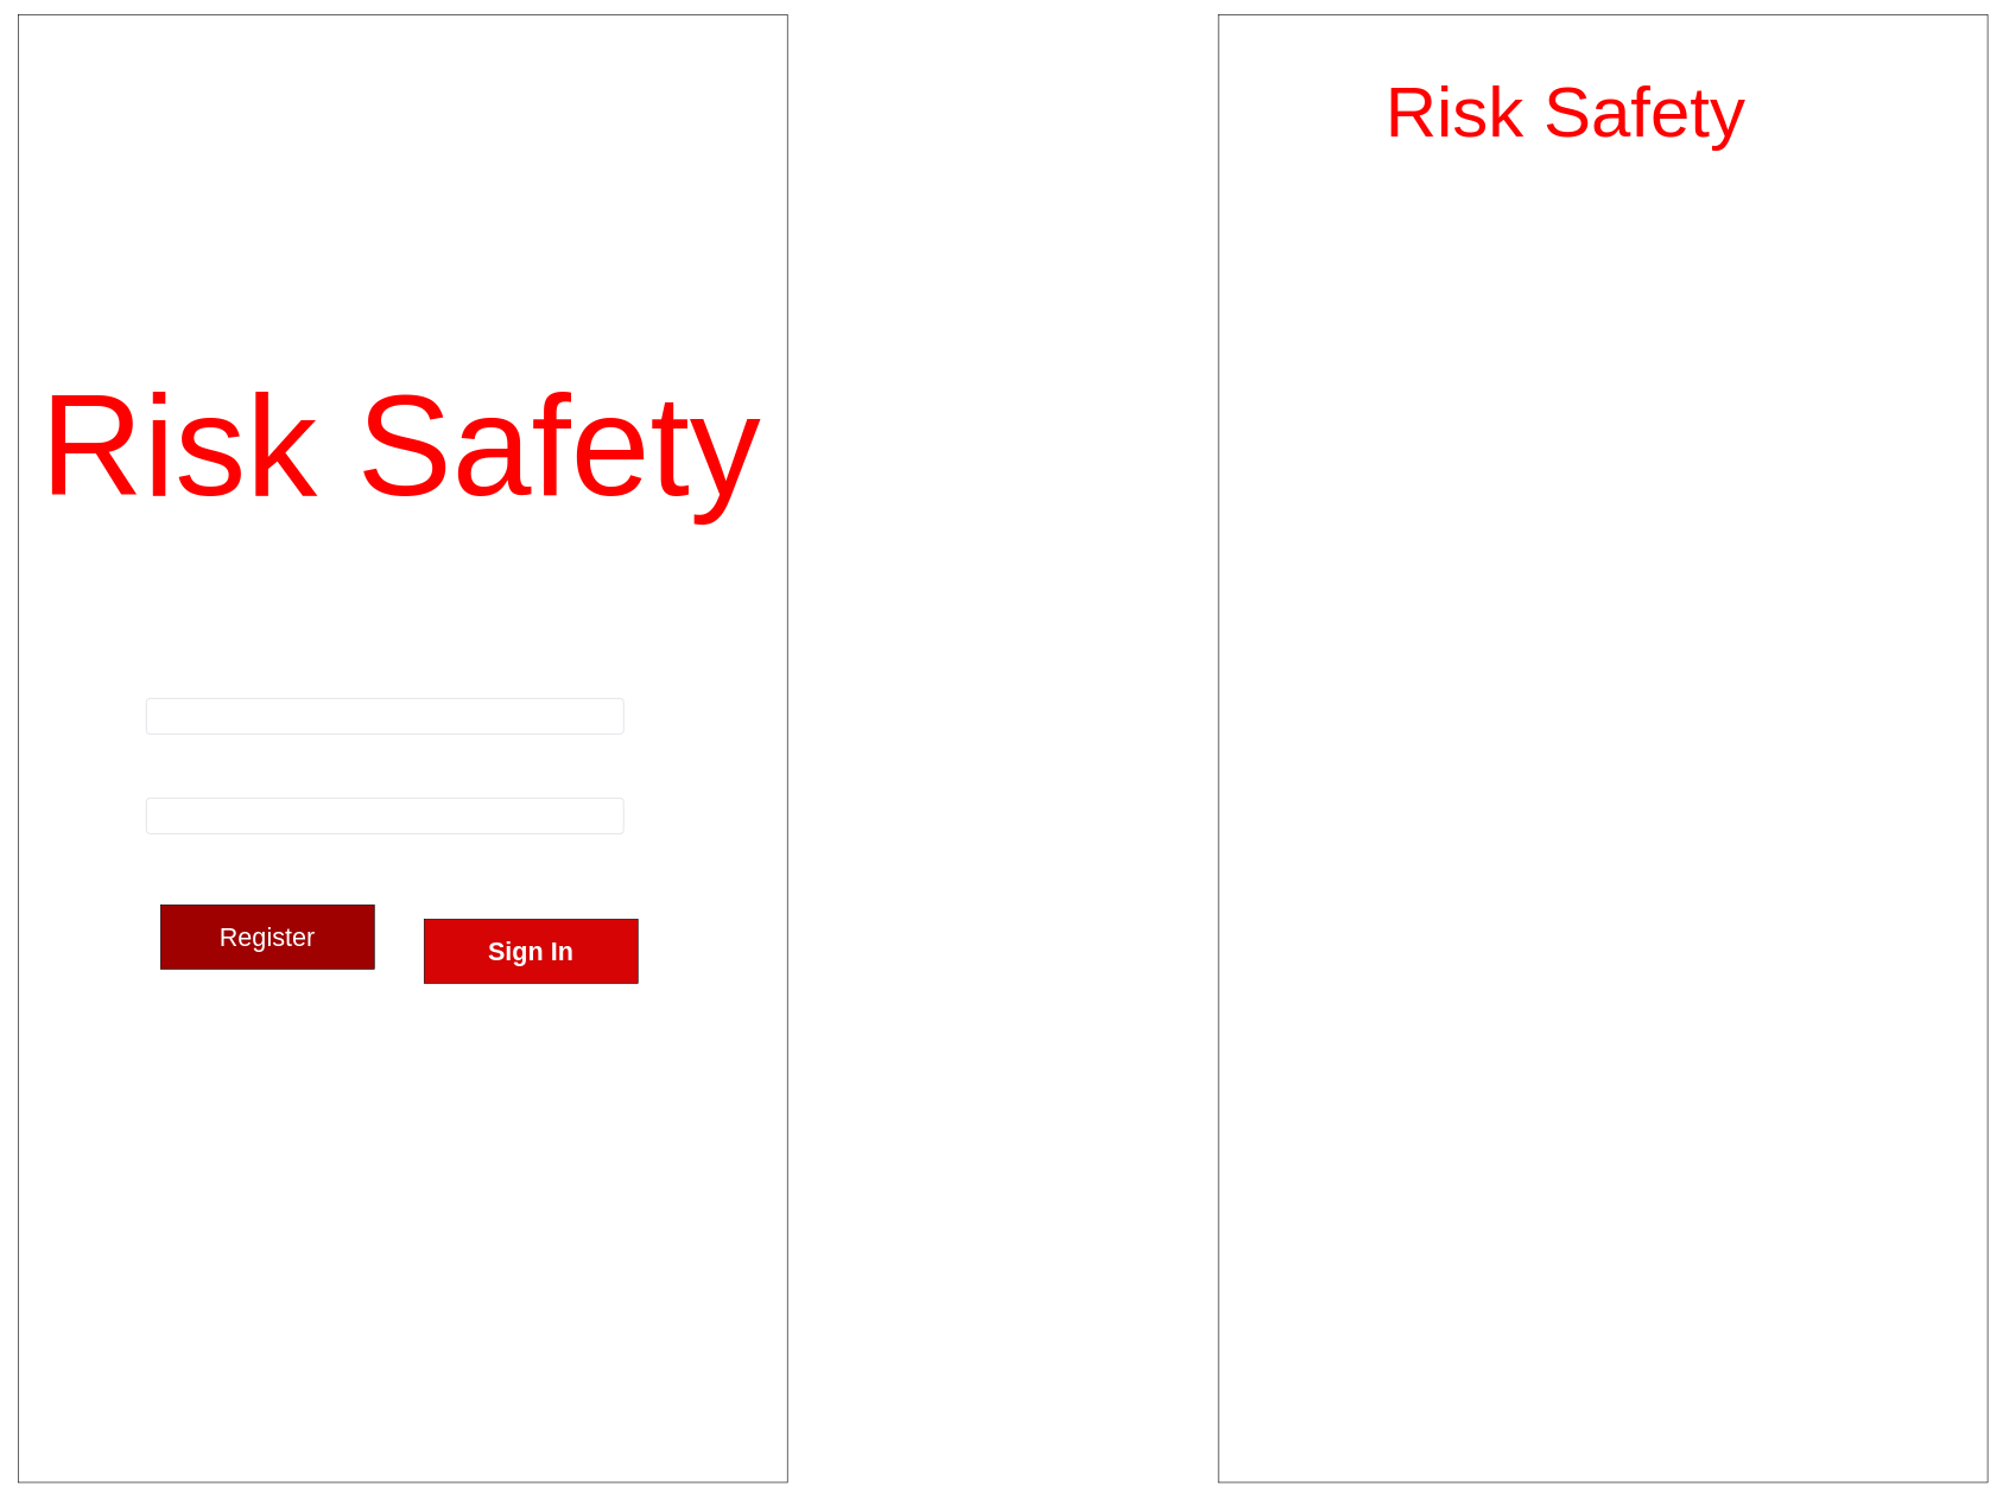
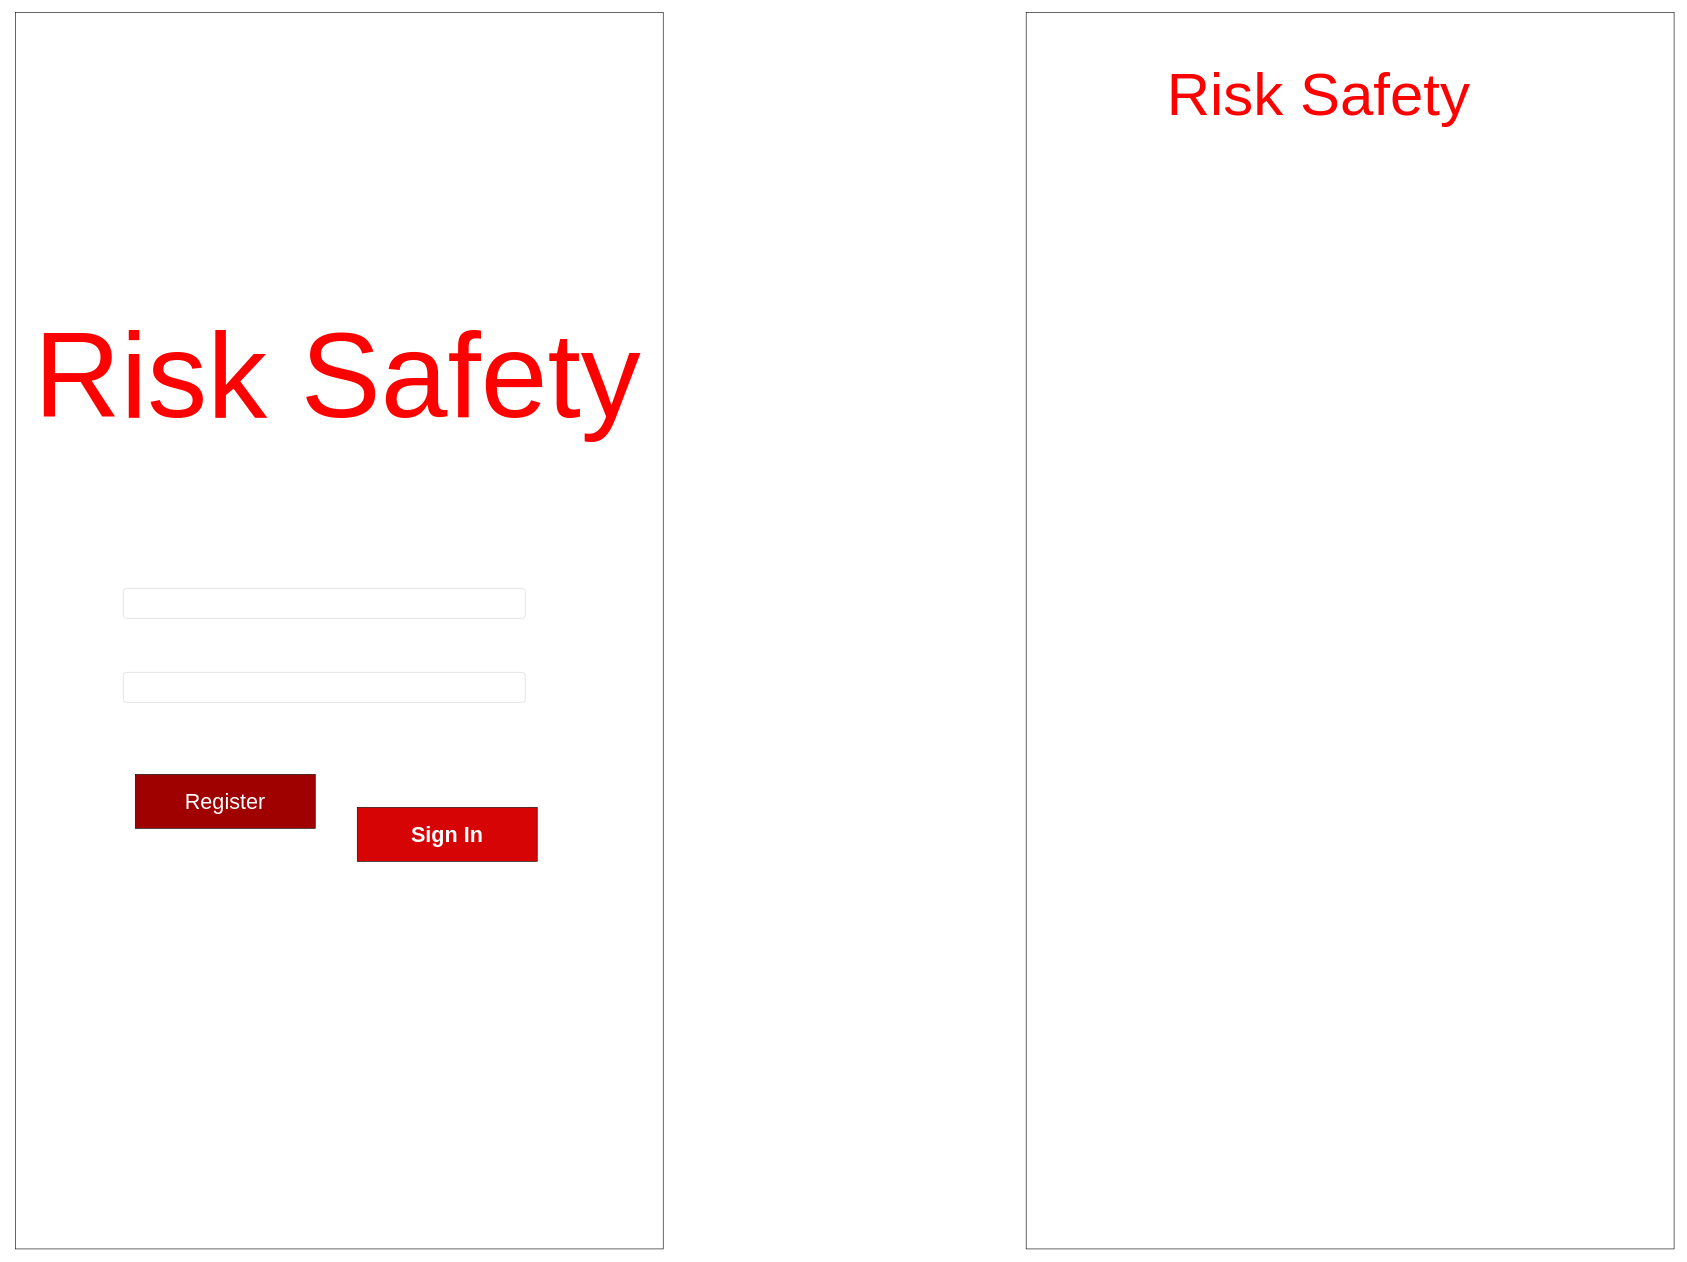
  <mxCell id="0" />
  <mxCell id="1" parent="0" />
  <mxCell id="2" value="" style="rounded=0;whiteSpace=wrap;html=1;" vertex="1" parent="1"><mxGeometry x="25" y="20" width="1080" height="2061" as="geometry" /></mxCell>
  <mxCell id="3" value="Risk Safety" style="text;html=1;strokeColor=none;fillColor=none;align=center;verticalAlign=middle;whiteSpace=wrap;rounded=0;fontSize=200;fontColor=#FF0000;" vertex="1" parent="1"><mxGeometry x="20" y="500" width="1085" height="250" as="geometry" /></mxCell>
- <mxCell id="4" value="Register" style="rounded=0;whiteSpace=wrap;html=1;fontSize=36;fontColor=#FFFFFF;fillColor=#9F0101;" vertex="1" parent="1"><mxGeometry x="225" y="1270" width="300" height="90" as="geometry" /></mxCell>
- <mxCell id="5" value="Sign In" style="rounded=0;whiteSpace=wrap;html=1;fontSize=36;fontColor=#FFFFFF;fillColor=#D60404;fontStyle=1" vertex="1" parent="1"><mxGeometry x="595" y="1290" width="300" height="90" as="geometry" /></mxCell>
+ <mxCell id="4" value="Register" style="rounded=0;whiteSpace=wrap;html=1;fontSize=36;fontColor=#FFFFFF;fillColor=#9F0101;" vertex="1" parent="1"><mxGeometry x="225" y="1290" width="300" height="90" as="geometry" /></mxCell>
+ <mxCell id="5" value="Sign In" style="rounded=0;whiteSpace=wrap;html=1;fontSize=36;fontColor=#FFFFFF;fillColor=#D60404;fontStyle=1" vertex="1" parent="1"><mxGeometry x="595" y="1345" width="300" height="90" as="geometry" /></mxCell>
  <mxCell id="6" value="" style="shape=image;html=1;verticalAlign=top;verticalLabelPosition=bottom;labelBackgroundColor=#ffffff;imageAspect=0;aspect=fixed;image=https://cdn0.iconfinder.com/data/icons/security-double-color-red-and-black-vol-2/52/light__emergency__police__security-128.png;fontSize=36;fontColor=#0000FF;fillColor=#9F0101;imageBackground=default;" vertex="1" parent="1"><mxGeometry x="480" y="250" width="170" height="170" as="geometry" /></mxCell>
  <mxCell id="7" value="" style="html=1;shadow=0;dashed=0;shape=mxgraph.bootstrap.rrect;rSize=5;strokeColor=#CED4DA;html=1;whiteSpace=wrap;fillColor=#FFFFFF;fontColor=#7D868C;align=left;spacing=15;spacingLeft=40;fontSize=14;" vertex="1" parent="1"><mxGeometry x="205" y="980" width="670" height="50" as="geometry" /></mxCell>
  <mxCell id="8" value="" style="html=1;shadow=0;dashed=0;shape=mxgraph.bootstrap.rrect;rSize=5;strokeColor=#CED4DA;html=1;whiteSpace=wrap;fillColor=#FFFFFF;fontColor=#7D868C;align=left;spacing=15;spacingLeft=40;fontSize=14;" vertex="1" parent="1"><mxGeometry x="205" y="1120" width="670" height="50" as="geometry" /></mxCell>
  <mxCell id="9" value="" style="rounded=0;whiteSpace=wrap;html=1;" vertex="1" parent="1"><mxGeometry x="1710" y="20" width="1080" height="2061" as="geometry" /></mxCell>
  <mxCell id="10" value="Risk Safety" style="text;html=1;strokeColor=none;fillColor=none;align=center;verticalAlign=middle;whiteSpace=wrap;rounded=0;fontSize=100;fontColor=#FF0000;" vertex="1" parent="1"><mxGeometry x="1655" y="30" width="1085" height="250" as="geometry" /></mxCell>
  <mxCell id="11" value="" style="shape=image;html=1;verticalAlign=top;verticalLabelPosition=bottom;labelBackgroundColor=#ffffff;imageAspect=0;aspect=fixed;image=https://cdn0.iconfinder.com/data/icons/security-double-color-red-and-black-vol-2/52/light__emergency__police__security-128.png;fontSize=36;fontColor=#0000FF;fillColor=#9F0101;imageBackground=default;" vertex="1" parent="1"><mxGeometry x="1735" y="60" width="170" height="170" as="geometry" /></mxCell>
